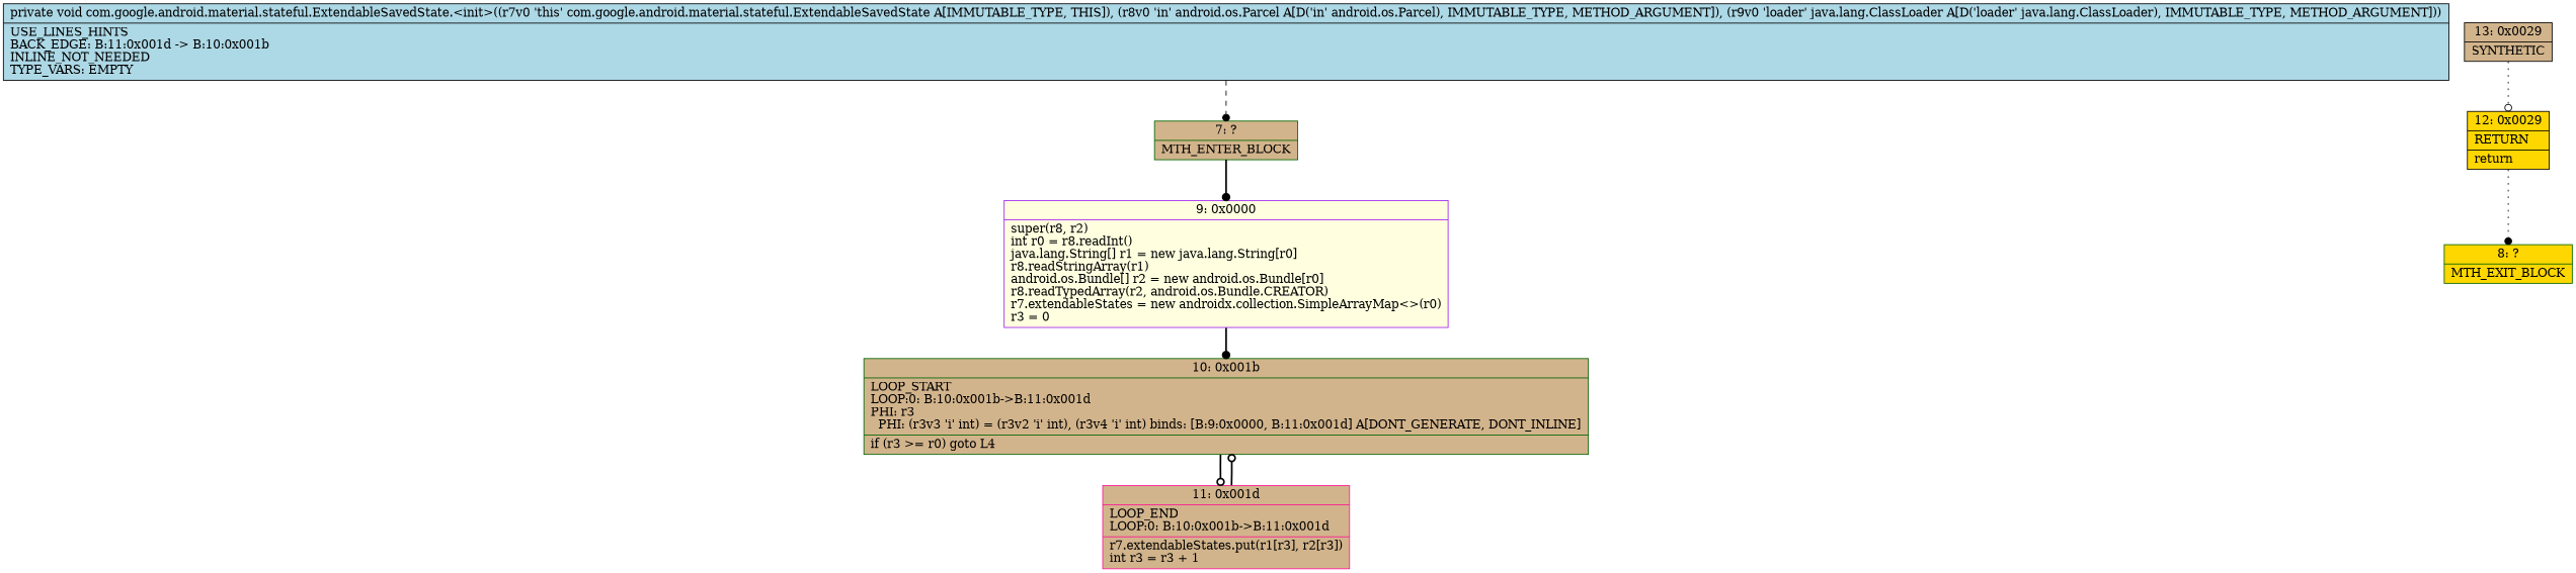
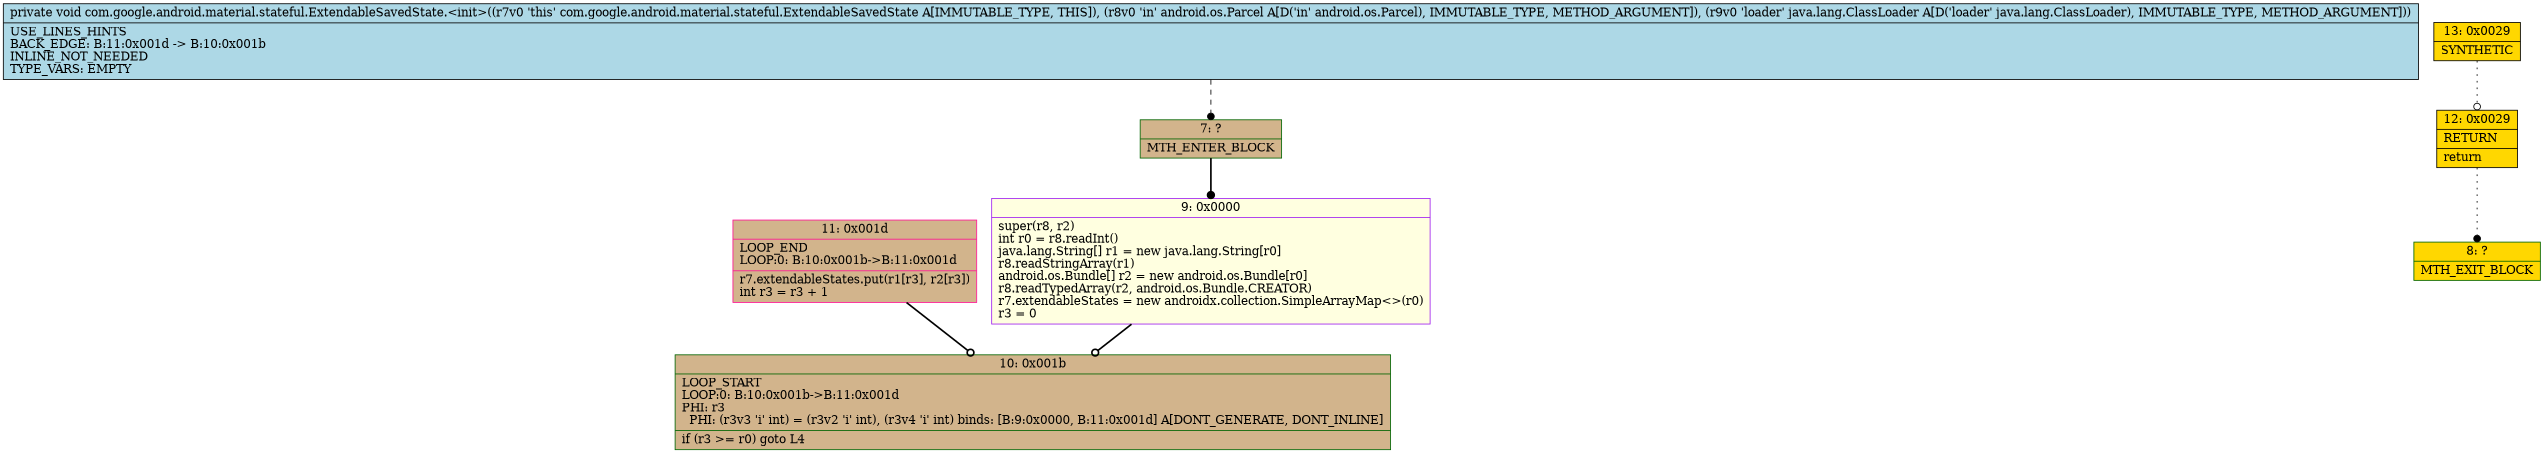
  digraph {
    node [color=darkgreen fillcolor=tan shape=record style=filled]
    edge [arrowhead=dot style=bold]
    n1 [label="{7\:\ ?|MTH_ENTER_BLOCK\l}"]
    n2 [color=purple fillcolor=lightyellow label="{9\:\ 0x0000|super(r8, r2)\lint r0 = r8.readInt()\ljava.lang.String[] r1 = new java.lang.String[r0]\lr8.readStringArray(r1)\landroid.os.Bundle[] r2 = new android.os.Bundle[r0]\lr8.readTypedArray(r2, android.os.Bundle.CREATOR)\lr7.extendableStates = new androidx.collection.SimpleArrayMap\<\>(r0)\lr3 = 0\l}"]
    n3 [label="{10\:\ 0x001b|LOOP_START\lLOOP:0: B:10:0x001b\-\>B:11:0x001d\lPHI: r3 \l  PHI: (r3v3 'i' int) = (r3v2 'i' int), (r3v4 'i' int) binds: [B:9:0x0000, B:11:0x001d] A[DONT_GENERATE, DONT_INLINE]\l|if (r3 \>= r0) goto L4\l}"]
    n4 [color=deeppink label="{11\:\ 0x001d|LOOP_END\lLOOP:0: B:10:0x001b\-\>B:11:0x001d\l|r7.extendableStates.put(r1[r3], r2[r3])\lint r3 = r3 + 1\l}"]
-   n5 [color=black label="{13\:\ 0x0029|SYNTHETIC\l}"]
+   n5 [color=black fillcolor=gold label="{13\:\ 0x0029|SYNTHETIC\l}"]
    n6 [color=black fillcolor=gold label="{12\:\ 0x0029|RETURN\l|return\l}"]
    n7 [fillcolor=gold label="{8\:\ ?|MTH_EXIT_BLOCK\l}"]
    n8 [color=black fillcolor=lightblue label="{private void com.google.android.material.stateful.ExtendableSavedState.\<init\>((r7v0 'this' com.google.android.material.stateful.ExtendableSavedState A[IMMUTABLE_TYPE, THIS]), (r8v0 'in' android.os.Parcel A[D('in' android.os.Parcel), IMMUTABLE_TYPE, METHOD_ARGUMENT]), (r9v0 'loader' java.lang.ClassLoader A[D('loader' java.lang.ClassLoader), IMMUTABLE_TYPE, METHOD_ARGUMENT]))  | USE_LINES_HINTS\lBACK_EDGE: B:11:0x001d \-\> B:10:0x001b\lINLINE_NOT_NEEDED\lTYPE_VARS: EMPTY\l}"]
    n1 -> n2
-   n2 -> n3
-   n3 -> n4 [arrowhead=odot]
+   n2 -> n3 [arrowhead=odot]
    n4 -> n3 [arrowhead=odot]
    n5 -> n6 [arrowhead=odot style=dotted]
    n6 -> n7 [style=dotted]
    n8 -> n1 [style=dashed]
  }
